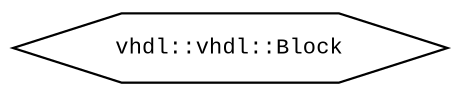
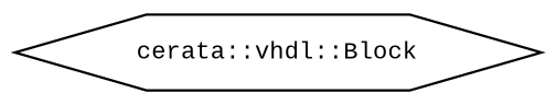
  digraph {
    rankdir=LR
    fontname="Liberation Mono"
-   n1 [color=black fillcolor=white fontname="Liberation Mono" fontsize=10 height=0.2 label="vhdl::vhdl::Block" shape=hexagon style=filled width=0.4]
+   n1 [color=black fillcolor=white fontname="Liberation Mono" fontsize=10 height=0.2 label="cerata::vhdl::Block" shape=hexagon style=filled width=0.4]
  }
